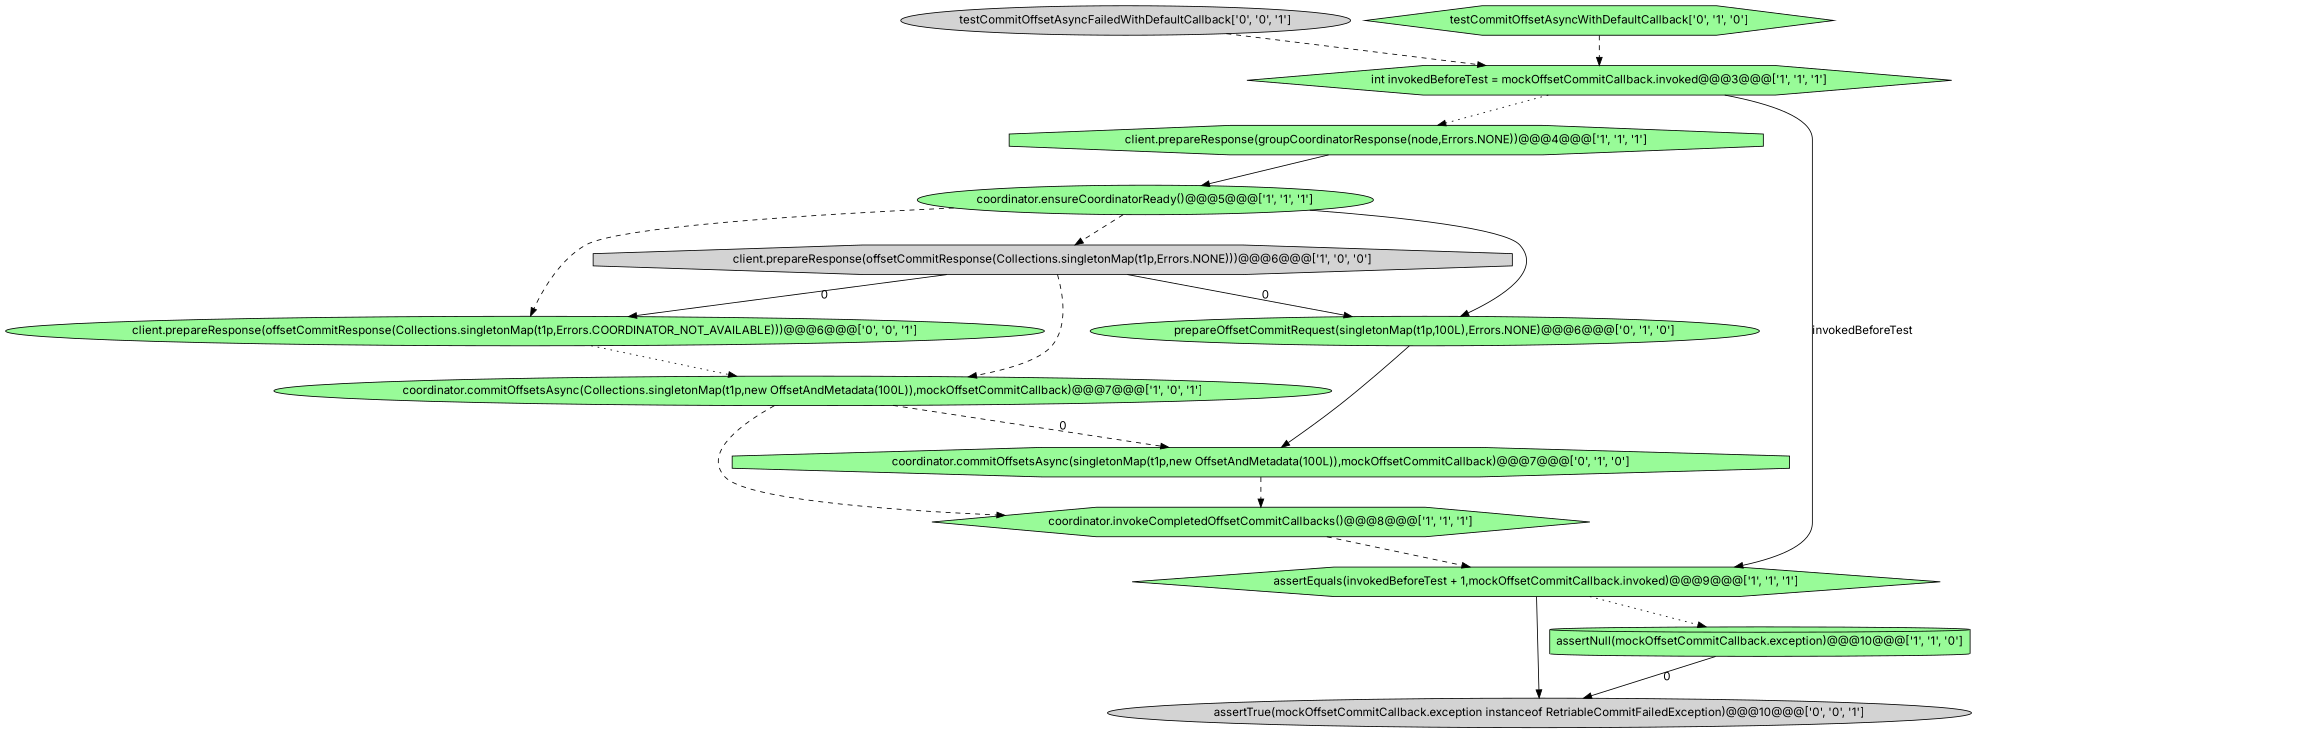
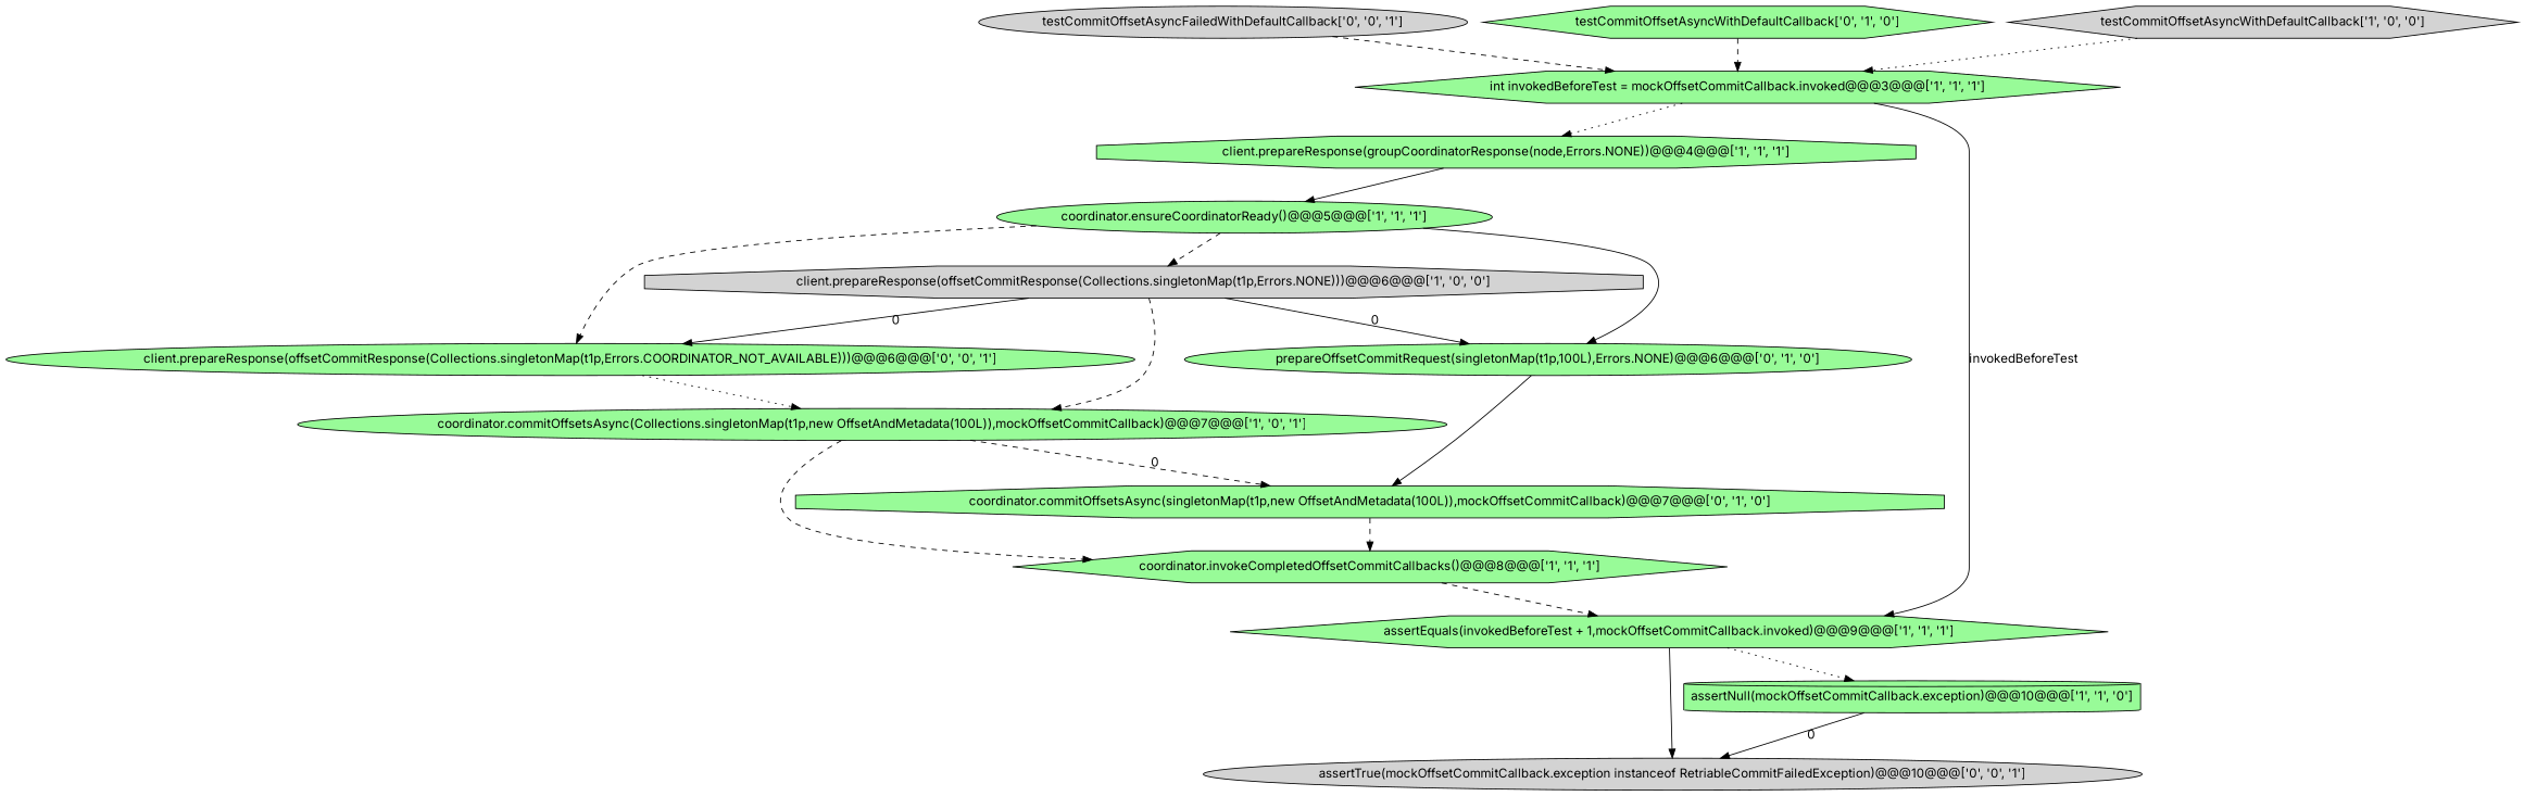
  digraph {
    fontname=Inter
    node [fillcolor=palegreen shape=ellipse style=filled fontname=Inter]
    edge [style=dashed fontname=Inter]
    n1 [fillcolor=lightgrey label="testCommitOffsetAsyncFailedWithDefaultCallback['0', '0', '1']"]
    n2 [label="int invokedBeforeTest = mockOffsetCommitCallback.invoked@@@3@@@['1', '1', '1']" shape=hexagon]
    n3 [label="client.prepareResponse(groupCoordinatorResponse(node,Errors.NONE))@@@4@@@['1', '1', '1']" shape=octagon]
    n4 [label="assertEquals(invokedBeforeTest + 1,mockOffsetCommitCallback.invoked)@@@9@@@['1', '1', '1']" shape=hexagon]
    n5 [label="client.prepareResponse(offsetCommitResponse(Collections.singletonMap(t1p,Errors.COORDINATOR_NOT_AVAILABLE)))@@@6@@@['0', '0', '1']"]
    n6 [label="coordinator.commitOffsetsAsync(Collections.singletonMap(t1p,new OffsetAndMetadata(100L)),mockOffsetCommitCallback)@@@7@@@['1', '0', '1']"]
    n7 [label="coordinator.commitOffsetsAsync(singletonMap(t1p,new OffsetAndMetadata(100L)),mockOffsetCommitCallback)@@@7@@@['0', '1', '0']" shape=octagon]
    n8 [label="coordinator.invokeCompletedOffsetCommitCallbacks()@@@8@@@['1', '1', '1']" shape=hexagon]
    n9 [label="coordinator.ensureCoordinatorReady()@@@5@@@['1', '1', '1']"]
    n10 [fillcolor=lightgrey label="assertTrue(mockOffsetCommitCallback.exception instanceof RetriableCommitFailedException)@@@10@@@['0', '0', '1']"]
    n11 [label="assertNull(mockOffsetCommitCallback.exception)@@@10@@@['1', '1', '0']" shape=cylinder]
    n12 [label="testCommitOffsetAsyncWithDefaultCallback['0', '1', '0']" shape=hexagon]
    n13 [label="prepareOffsetCommitRequest(singletonMap(t1p,100L),Errors.NONE)@@@6@@@['0', '1', '0']"]
    n14 [fillcolor=lightgrey label="client.prepareResponse(offsetCommitResponse(Collections.singletonMap(t1p,Errors.NONE)))@@@6@@@['1', '0', '0']" shape=octagon]
+   n15 [fillcolor=lightgrey label="testCommitOffsetAsyncWithDefaultCallback['1', '0', '0']" shape=hexagon]
    n1 -> n2
    n2 -> n3 [style=dotted]
    n2 -> n4 [label=invokedBeforeTest style=solid]
    n3 -> n9 [style=solid]
    n4 -> n10 [style=solid]
    n4 -> n11 [style=dotted]
    n5 -> n6 [style=dotted]
    n6 -> n7 [label=0]
    n6 -> n8
    n7 -> n8
    n8 -> n4
    n9 -> n5
    n9 -> n13 [style=solid]
    n9 -> n14
    n11 -> n10 [label=0 style=solid]
    n12 -> n2
    n13 -> n7 [style=solid]
    n14 -> n5 [label=0 style=solid]
    n14 -> n6
    n14 -> n13 [label=0 style=solid]
+   n15 -> n2 [style=dotted]
  }
